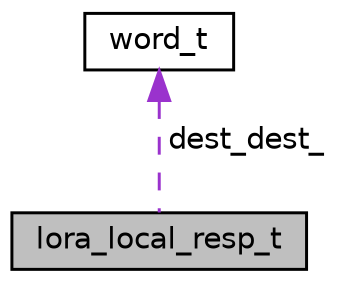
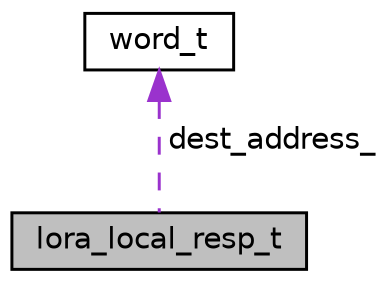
  digraph {
    node [color=black fontname=Helvetica fontsize=10 shape=record style=filled]
    n1 [fillcolor=grey75 fontcolor=black height=0.2 label=lora_local_resp_t width=0.4]
    n2 [fillcolor=white height=0.2 label=word_t width=0.4]
-   n2 -> n1 [color=darkorchid3 dir=back fontname=Helvetica fontsize=10 label=" dest_dest_" labelfontname=Helvetica labelfontsize=10 style=dashed]
+   n2 -> n1 [color=darkorchid3 dir=back fontname=Helvetica fontsize=10 label=" dest_address_" labelfontname=Helvetica labelfontsize=10 style=dashed]
  }
